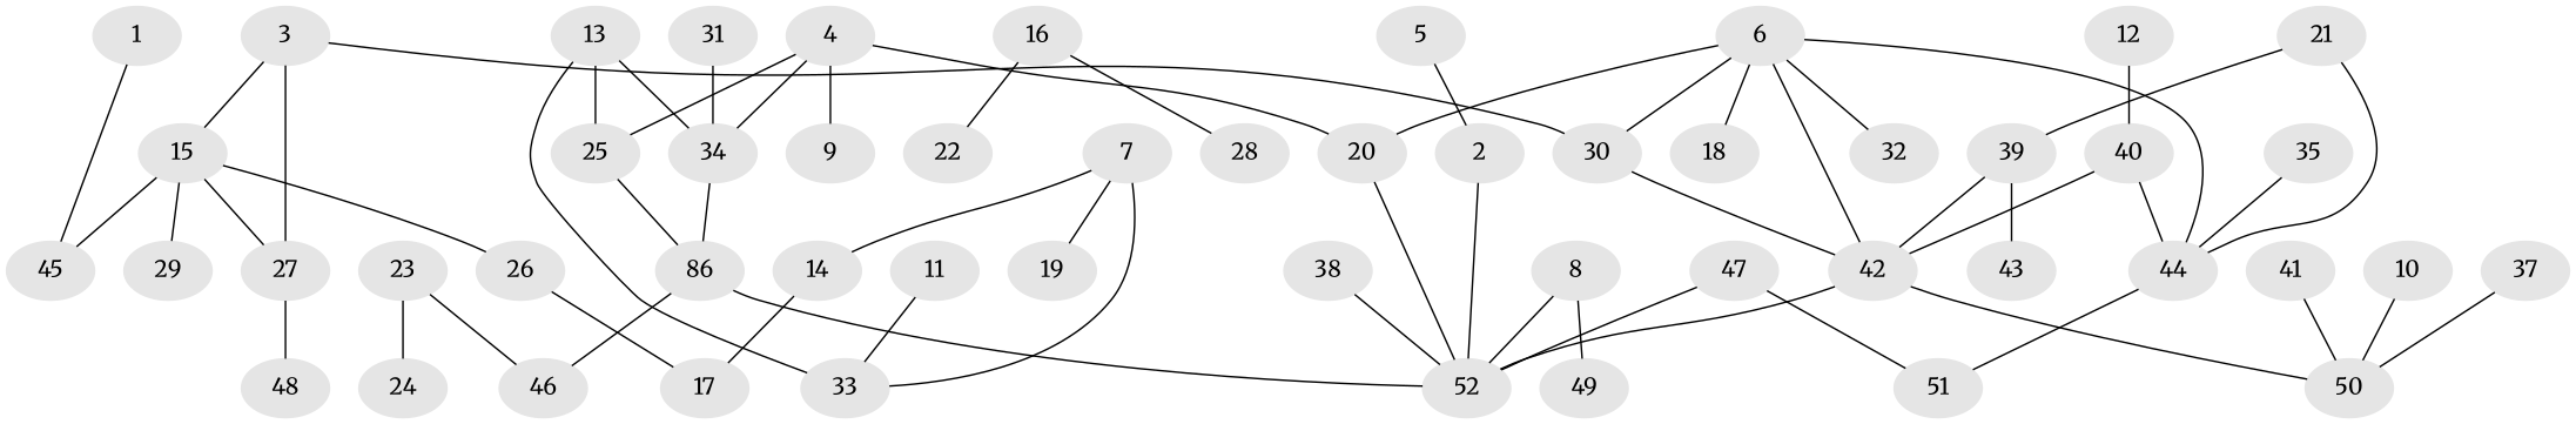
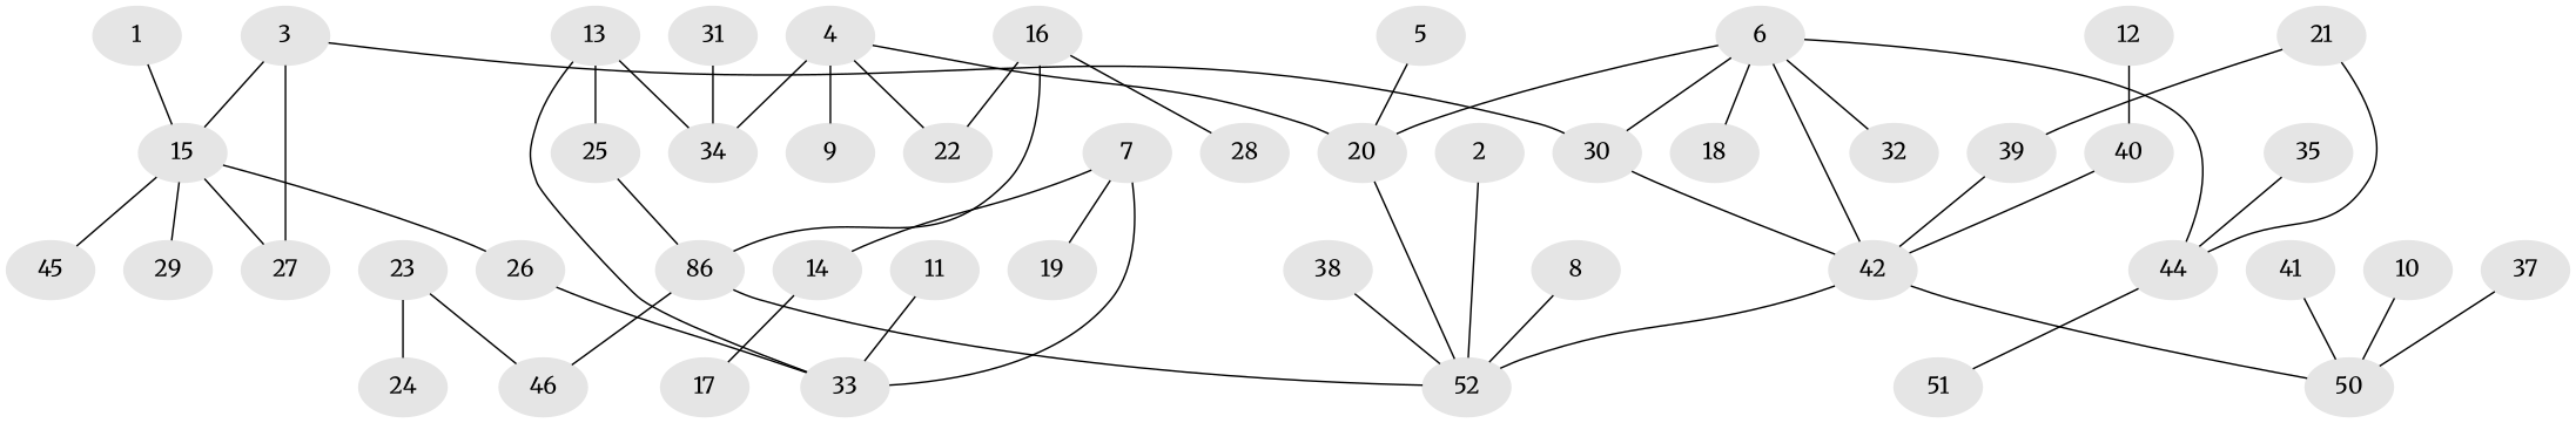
  graph {
    fontname=Merriweather
    node [color=gray90 fontname=Merriweather style=filled]
    edge [fontname=Merriweather weight=1.0]
    1
    15
    27
    26
    29
    45
    2
    52
    3
    30
-   48
    42
    4
    9
    20
    25
    34
    n18 [label=86]
    5
    6
    18
    32
    44
    50
    51
    7
    14
    19
    33
    17
    8
-   49
    10
    11
    12
    40
    13
    16
    22
    28
    46
    21
    39
-   43
    23
    24
    31
    35
    37
    38
    41
-   47
-   1 -- 45
+   1 -- 15
    15 -- 27
    15 -- 26
    15 -- 29
    15 -- 45
-   27 -- 48
-   26 -- 17
+   26 -- 33
    2 -- 52
    3 -- 15
    3 -- 27
    3 -- 30
    30 -- 42
    42 -- 52
    42 -- 50
    4 -- 9
    4 -- 20
-   4 -- 25
+   4 -- 22
    4 -- 34
    20 -- 52
    25 -- n18
    n18 -- 52
    n18 -- 46
-   5 -- 2
+   5 -- 20
    6 -- 30
    6 -- 42
    6 -- 20
    6 -- 18
    6 -- 32
    6 -- 44
    44 -- 51
    7 -- 14
    7 -- 19
    7 -- 33
    14 -- 17
    8 -- 52
-   8 -- 49
    10 -- 50
    11 -- 33
    12 -- 40
    40 -- 42
-   40 -- 44
    13 -- 25
    13 -- 34
    13 -- 33
-   34 -- n18
+   16 -- n18
    16 -- 22
    16 -- 28
    21 -- 44
    21 -- 39
    39 -- 42
-   39 -- 43
    23 -- 46
    23 -- 24
    31 -- 34
    35 -- 44
    37 -- 50
    38 -- 52
    41 -- 50
-   47 -- 52
-   47 -- 51
  }
